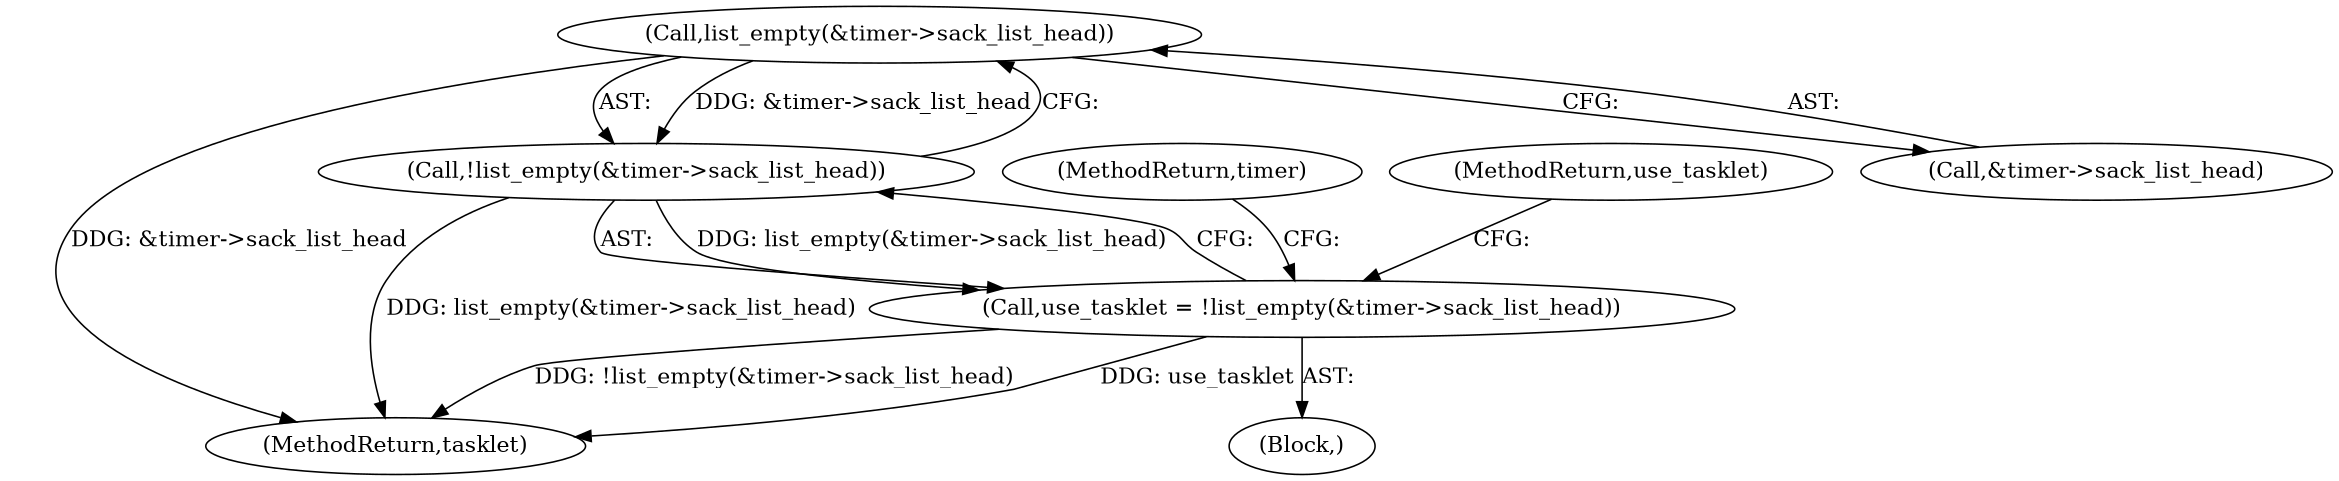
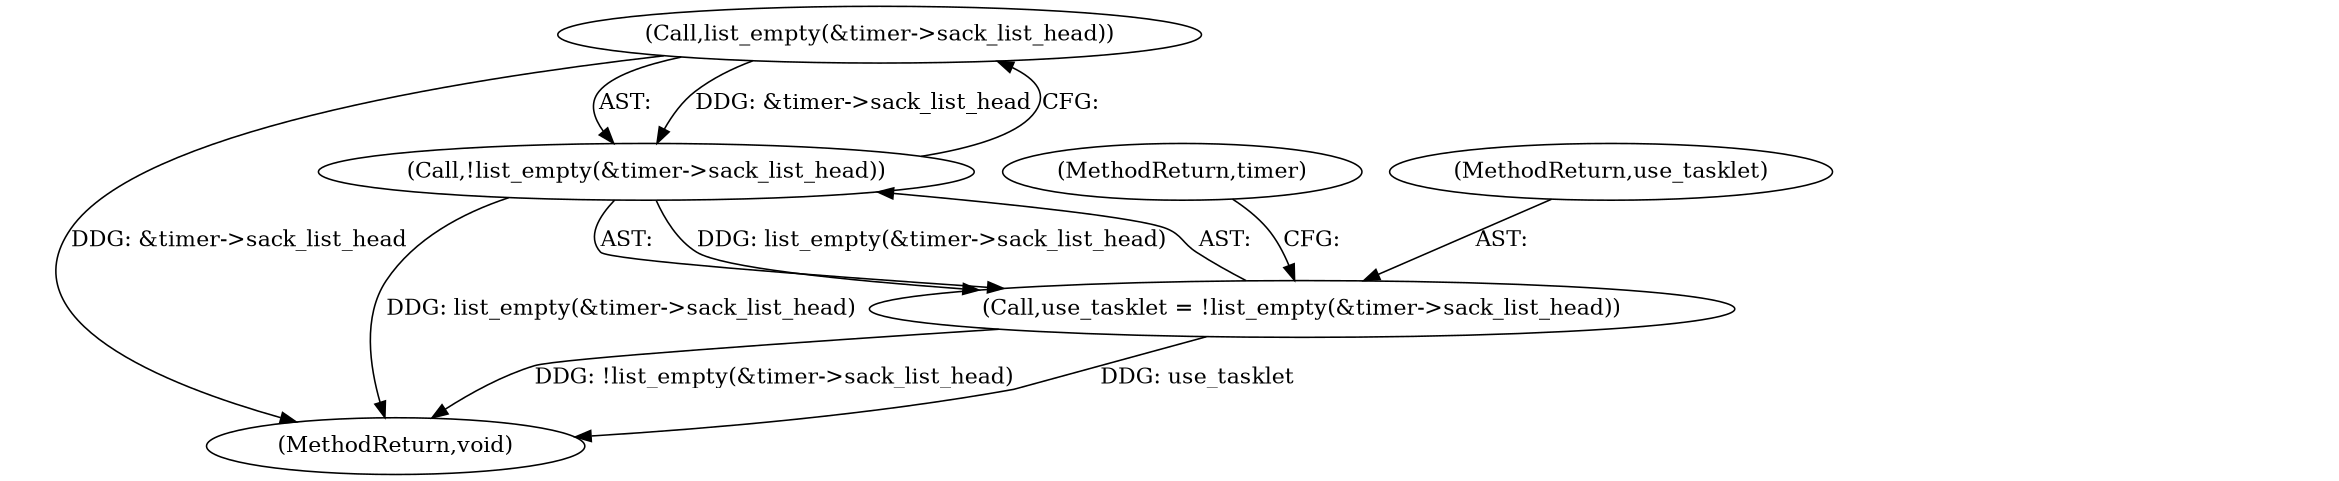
  digraph {
    n1 [label="(Call,list_empty(&timer->sack_list_head))"]
    n2 [label="(Call,!list_empty(&timer->sack_list_head))"]
-   n3 [label="(Call,&timer->sack_list_head)"]
-   n4 [label="(MethodReturn,tasklet)"]
+   n4 [label="(MethodReturn,void)"]
    n5 [label="(Call,use_tasklet = !list_empty(&timer->sack_list_head))"]
-   n6 [label="(Block,)"]
    n7 [label="(MethodReturn,timer)"]
    n8 [label="(MethodReturn,use_tasklet)"]
    n1 -> n2 [label="AST: "]
    n1 -> n2 [label="DDG: &timer->sack_list_head"]
-   n1 -> n3 [label="CFG: "]
    n1 -> n4 [label="DDG: &timer->sack_list_head"]
    n2 -> n1 [label="CFG: "]
    n2 -> n4 [label="DDG: list_empty(&timer->sack_list_head)"]
    n2 -> n5 [label="AST: "]
    n2 -> n5 [label="DDG: list_empty(&timer->sack_list_head)"]
-   n3 -> n1 [label="AST: "]
-   n5 -> n2 [label="CFG: "]
+   n5 -> n2 [label="AST: "]
    n5 -> n4 [label="DDG: !list_empty(&timer->sack_list_head)"]
    n5 -> n4 [label="DDG: use_tasklet"]
-   n5 -> n6 [label="AST: "]
    n7 -> n5 [label="CFG: "]
-   n8 -> n5 [label="CFG: "]
+   n8 -> n5 [label="AST: "]
  }
